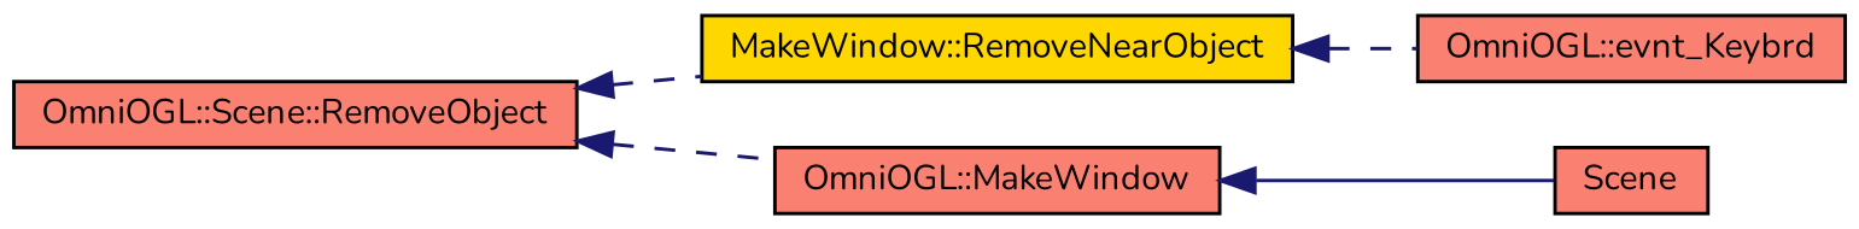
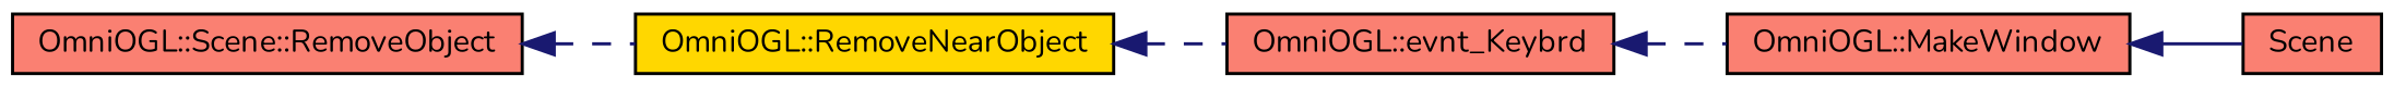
  digraph {
    fontname=Nunito
    rankdir=LR
    node [color=black fillcolor=salmon fontname=Nunito fontsize=10 shape=record style=filled]
    edge [color=midnightblue dir=back fontname=Nunito fontsize=10 labelfontname=Helvetica labelfontsize=10 style=dashed]
    n1 [fontcolor=black height=0.2 label="OmniOGL::Scene::RemoveObject" width=0.4]
-   n2 [fillcolor=gold height=0.2 label="MakeWindow::RemoveNearObject" width=0.4]
+   n2 [fillcolor=gold height=0.2 label="OmniOGL::RemoveNearObject" width=0.4]
    n3 [height=0.2 label="OmniOGL::evnt_Keybrd" width=0.4]
    n4 [height=0.2 label="OmniOGL::MakeWindow" width=0.4]
    n5 [height=0.2 label=Scene width=0.4]
    n1 -> n2
    n2 -> n3
-   n1 -> n4
+   n3 -> n4
    n4 -> n5 [style=solid]
  }
